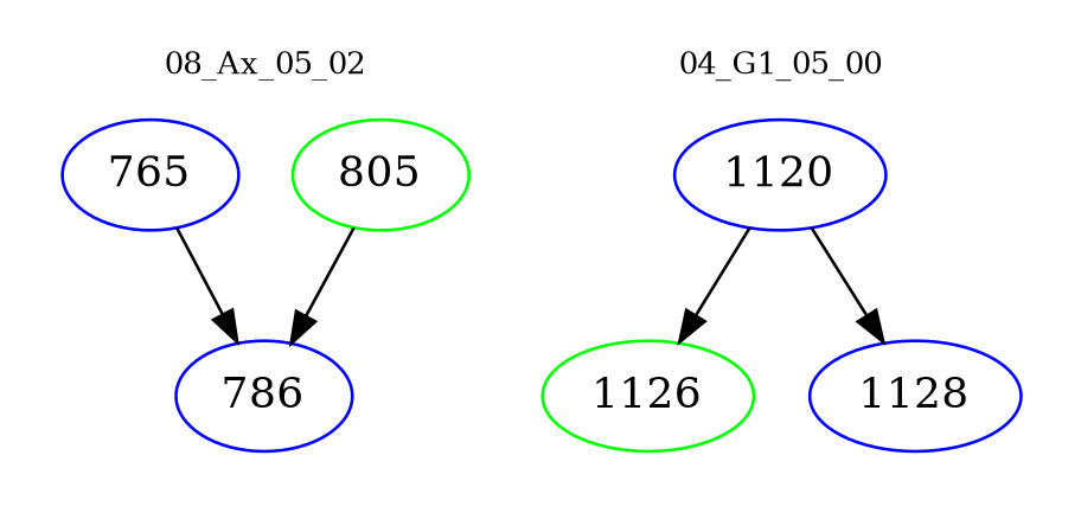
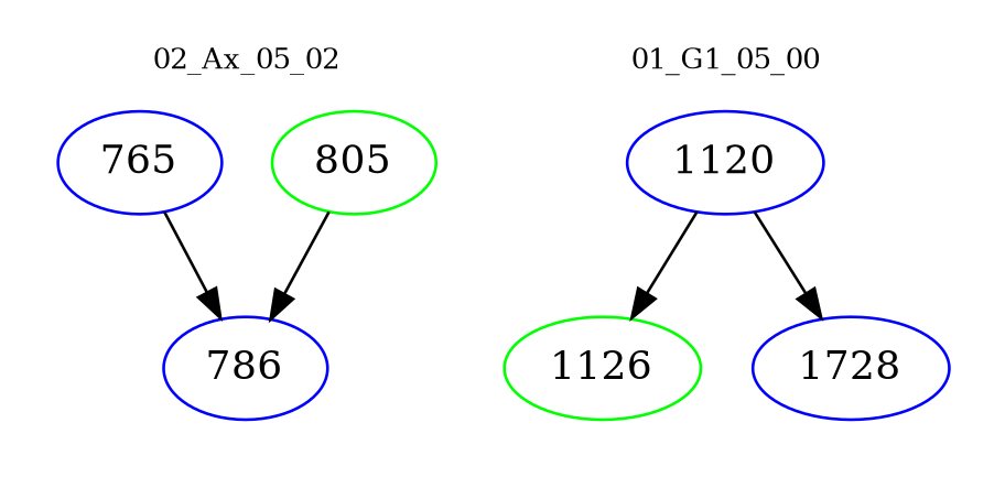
  digraph {
    node [color=blue]
    edge [color=black]
    n1 [color=green label=805]
    n2 [label=765]
    n3 [label=786]
    n4 [color=green label=1126]
    n5 [label=1120]
-   n6 [label=1128]
+   n6 [label=1728]
    subgraph cluster_1 {
      color=white
      fontsize=10
-     label="08_Ax_05_02"
+     label="02_Ax_05_02"
      n1
      n2
      n3
    }
    subgraph cluster_2 {
      color=white
      fontsize=10
-     label="04_G1_05_00"
+     label="01_G1_05_00"
      n4
      n5
      n6
    }
    n1 -> n3
    n2 -> n3
    n5 -> n4
    n5 -> n6
  }
